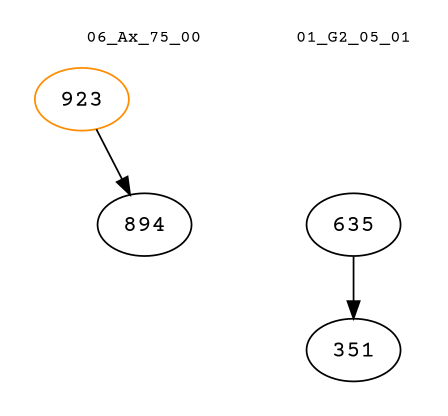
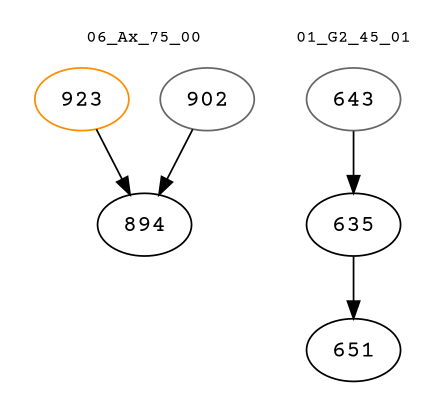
  digraph {
    fontname="Courier Prime"
    node [color=black fontname="Courier Prime"]
    edge [color=black fontname="Courier Prime"]
+   n1 [color=gray40 label=902]
    n2 [label=894]
    n3 [color=darkorange label=923]
+   n4 [color=gray40 label=643]
    n5 [label=635]
-   n6 [label=351]
+   n6 [label=651]
    subgraph cluster_1 {
      color=white
      fontsize=10
      label="06_Ax_75_00"
+     n1
      n2
      n3
    }
    subgraph cluster_2 {
      color=white
      fontsize=10
-     label="01_G2_05_01"
+     label="01_G2_45_01"
+     n4
      n5
      n6
    }
+   n1 -> n2
    n3 -> n2
+   n4 -> n5
    n5 -> n6
  }
